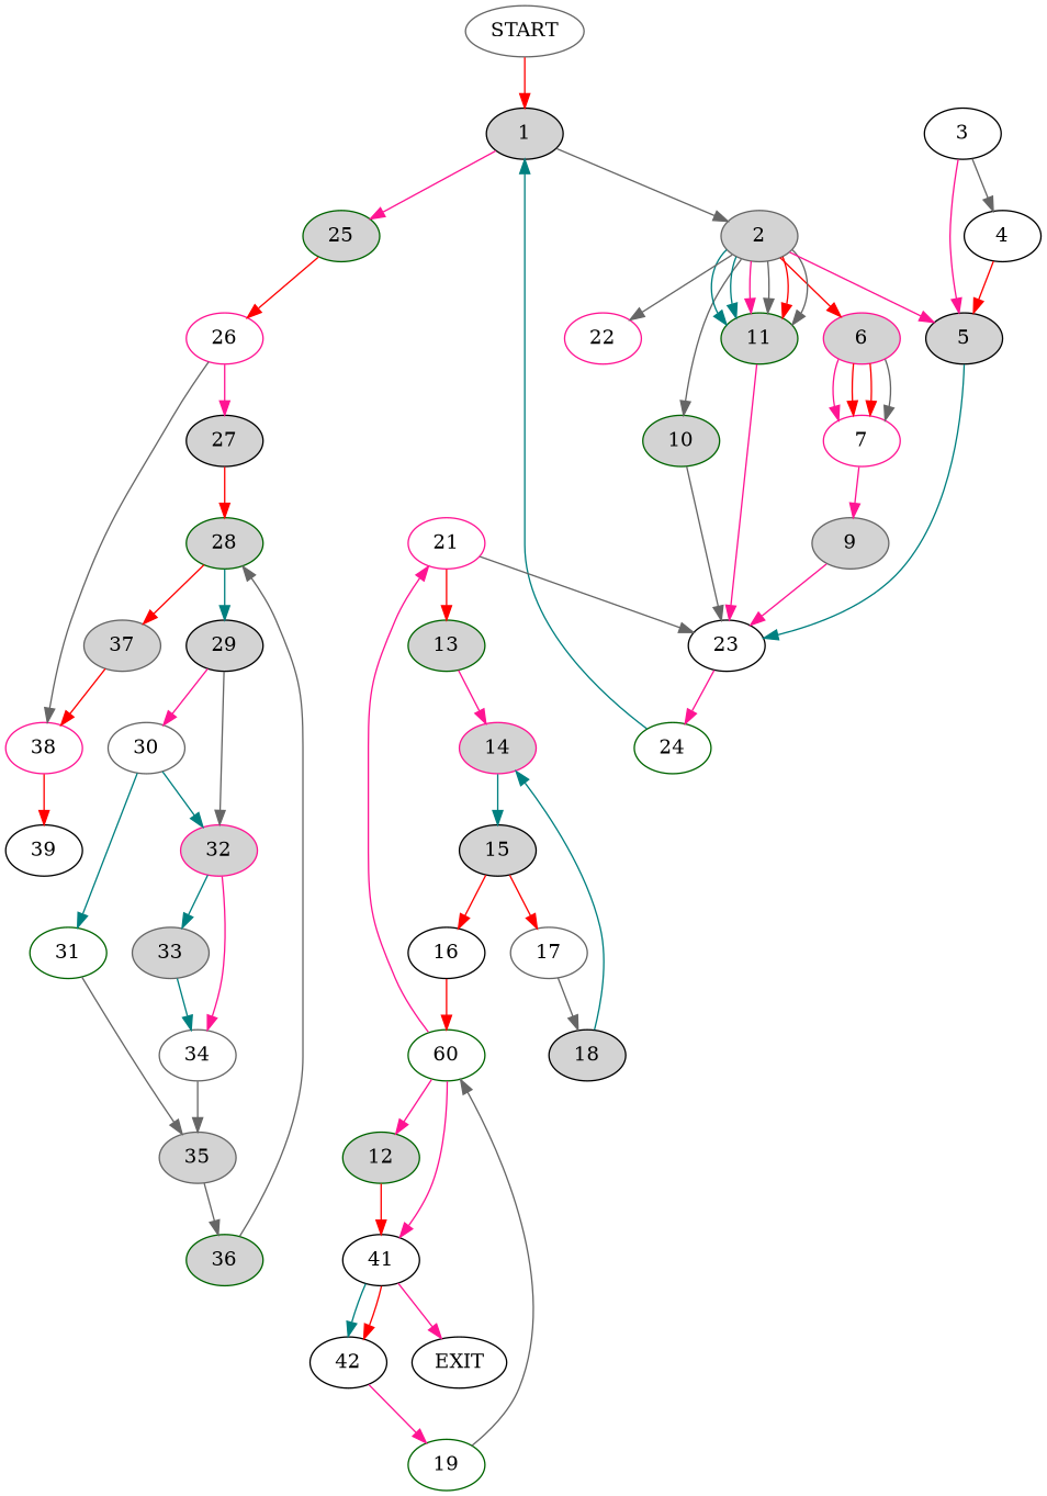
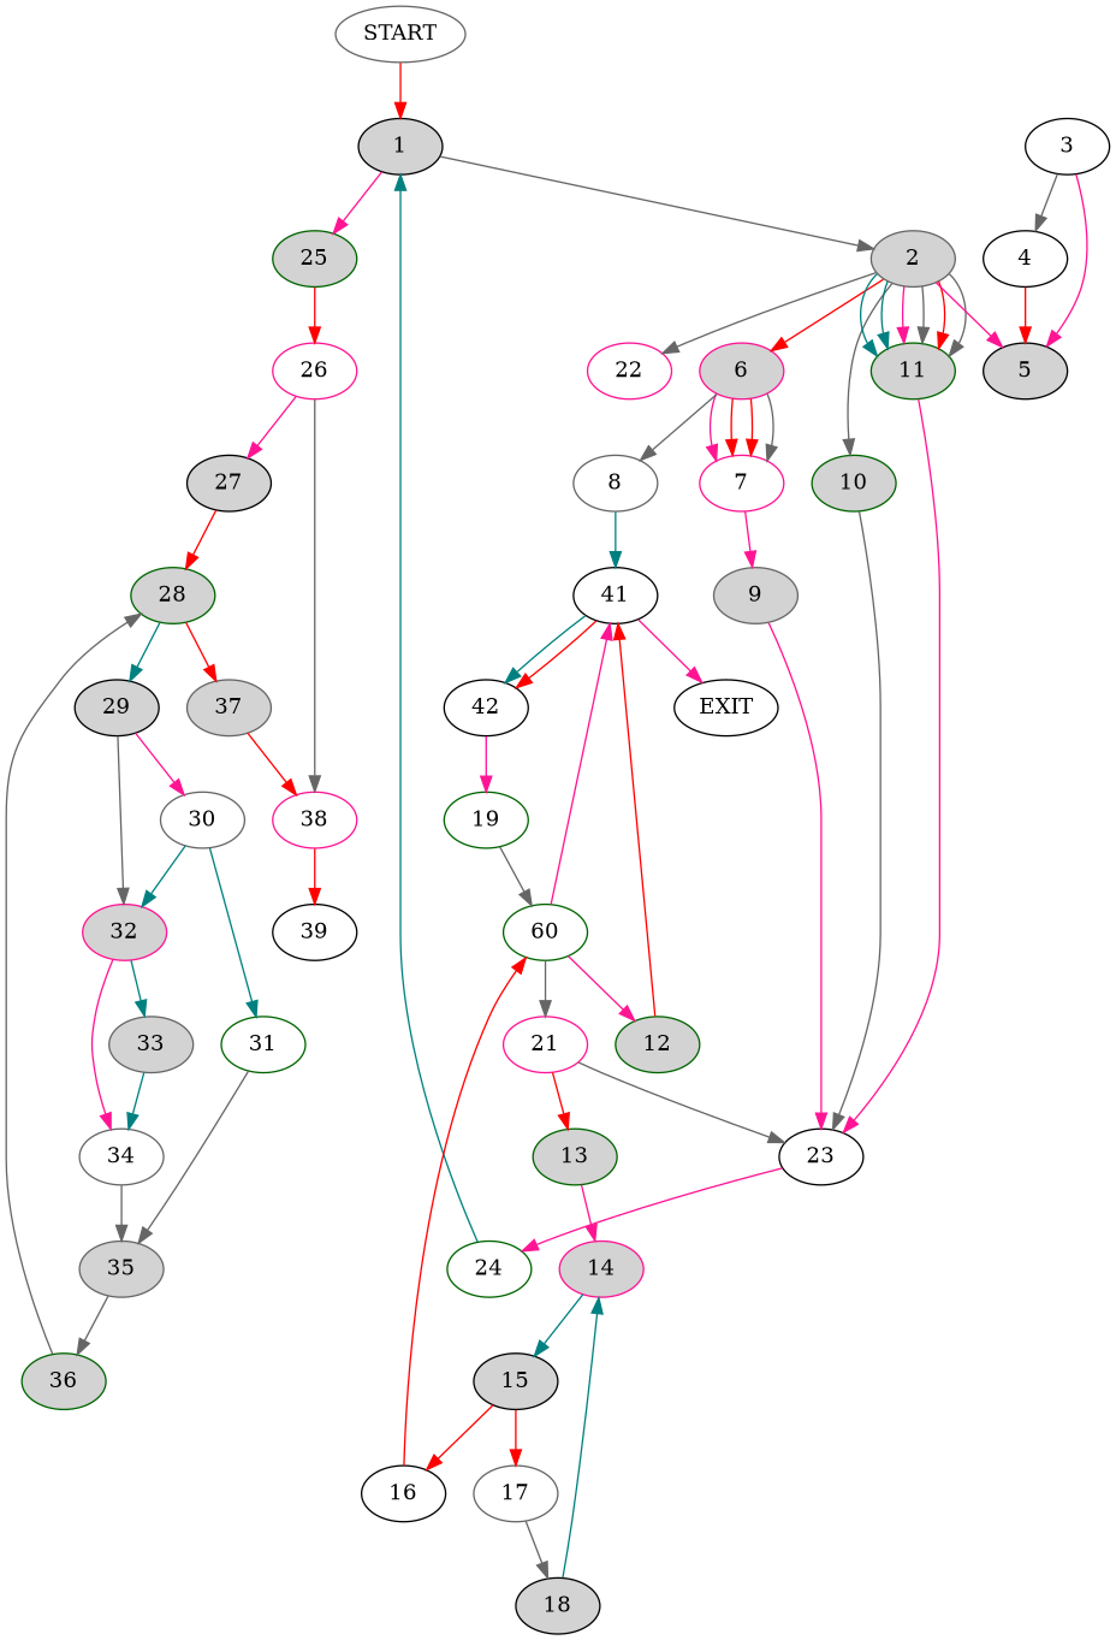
  digraph {
    node [color=black fillcolor=white style=filled]
    edge [color=gray40]
    n1 [color=gray40 label=START]
    1 [fillcolor=lightgrey]
    2 [color=gray40 fillcolor=lightgrey]
    25 [color=darkgreen fillcolor=lightgrey]
    6 [color=deeppink fillcolor=lightgrey]
    10 [color=darkgreen fillcolor=lightgrey]
    11 [color=darkgreen fillcolor=lightgrey]
    22 [color=deeppink]
    5 [fillcolor=lightgrey]
    26 [color=deeppink]
    3
    4
    7 [color=deeppink]
+   8 [color=gray40]
    23
    24 [color=darkgreen]
    9 [color=gray40 fillcolor=lightgrey]
    41
    42
    n20 [label=EXIT]
    12 [color=darkgreen fillcolor=lightgrey]
    13 [color=darkgreen fillcolor=lightgrey]
    14 [color=deeppink fillcolor=lightgrey]
    15 [fillcolor=lightgrey]
    16
    17 [color=gray40]
    19 [color=darkgreen]
    n28 [color=darkgreen label=60]
    18 [fillcolor=lightgrey]
    21 [color=deeppink]
    27 [fillcolor=lightgrey]
    38 [color=deeppink]
    28 [color=darkgreen fillcolor=lightgrey]
    39
    29 [fillcolor=lightgrey]
    37 [color=gray40 fillcolor=lightgrey]
    30 [color=gray40]
    32 [color=deeppink fillcolor=lightgrey]
    31 [color=darkgreen]
    33 [color=gray40 fillcolor=lightgrey]
    34 [color=gray40]
    35 [color=gray40 fillcolor=lightgrey]
    36 [color=darkgreen fillcolor=lightgrey]
    n1 -> 1 [color=red]
    1 -> 2
    1 -> 25 [color=deeppink]
    2 -> 6 [color=red tailport=s2]
    2 -> 10 [tailport=s3]
    2 -> 11 [color=teal tailport=s4]
    2 -> 11 [color=teal tailport=s5]
    2 -> 11 [color=deeppink tailport=s6]
    2 -> 11 [tailport=s7]
    2 -> 11 [color=red tailport=s8]
    2 -> 11 [tailport=s9]
    2 -> 22
    2 -> 5 [color=deeppink]
    25 -> 26 [color=red]
    6 -> 7 [color=deeppink]
    6 -> 7 [color=red tailport=s2]
    6 -> 7 [color=red tailport=s3]
    6 -> 7 [tailport=s4]
+   6 -> 8
    10 -> 23
    11 -> 23 [color=deeppink]
-   5 -> 23 [color=teal]
    26 -> 27 [color=deeppink]
    26 -> 38
    3 -> 5 [color=deeppink]
    3 -> 4
    4 -> 5 [color=red]
    7 -> 9 [color=deeppink]
+   8 -> 41 [color=teal]
    23 -> 24 [color=deeppink]
    24 -> 1 [color=teal]
    9 -> 23 [color=deeppink]
    41 -> 42 [color=teal]
    41 -> 42 [color=red tailport=s2]
    41 -> n20 [color=deeppink]
    42 -> 19 [color=deeppink]
    12 -> 41 [color=red]
    13 -> 14 [color=deeppink]
    14 -> 15 [color=teal]
    15 -> 16 [color=red]
    15 -> 17 [color=red]
    16 -> n28 [color=red]
    17 -> 18
    19 -> n28
    n28 -> 41 [color=deeppink]
    n28 -> 12 [color=deeppink]
-   n28 -> 21 [color=deeppink]
+   n28 -> 21
    18 -> 14 [color=teal]
    21 -> 23
    21 -> 13 [color=red]
    27 -> 28 [color=red]
    38 -> 39 [color=red]
    28 -> 29 [color=teal]
    28 -> 37 [color=red]
    29 -> 30 [color=deeppink]
    29 -> 32
    37 -> 38 [color=red]
    30 -> 32 [color=teal]
    30 -> 31 [color=teal]
    32 -> 33 [color=teal]
    32 -> 34 [color=deeppink]
    31 -> 35
    33 -> 34 [color=teal]
    34 -> 35
    35 -> 36
    36 -> 28
  }
